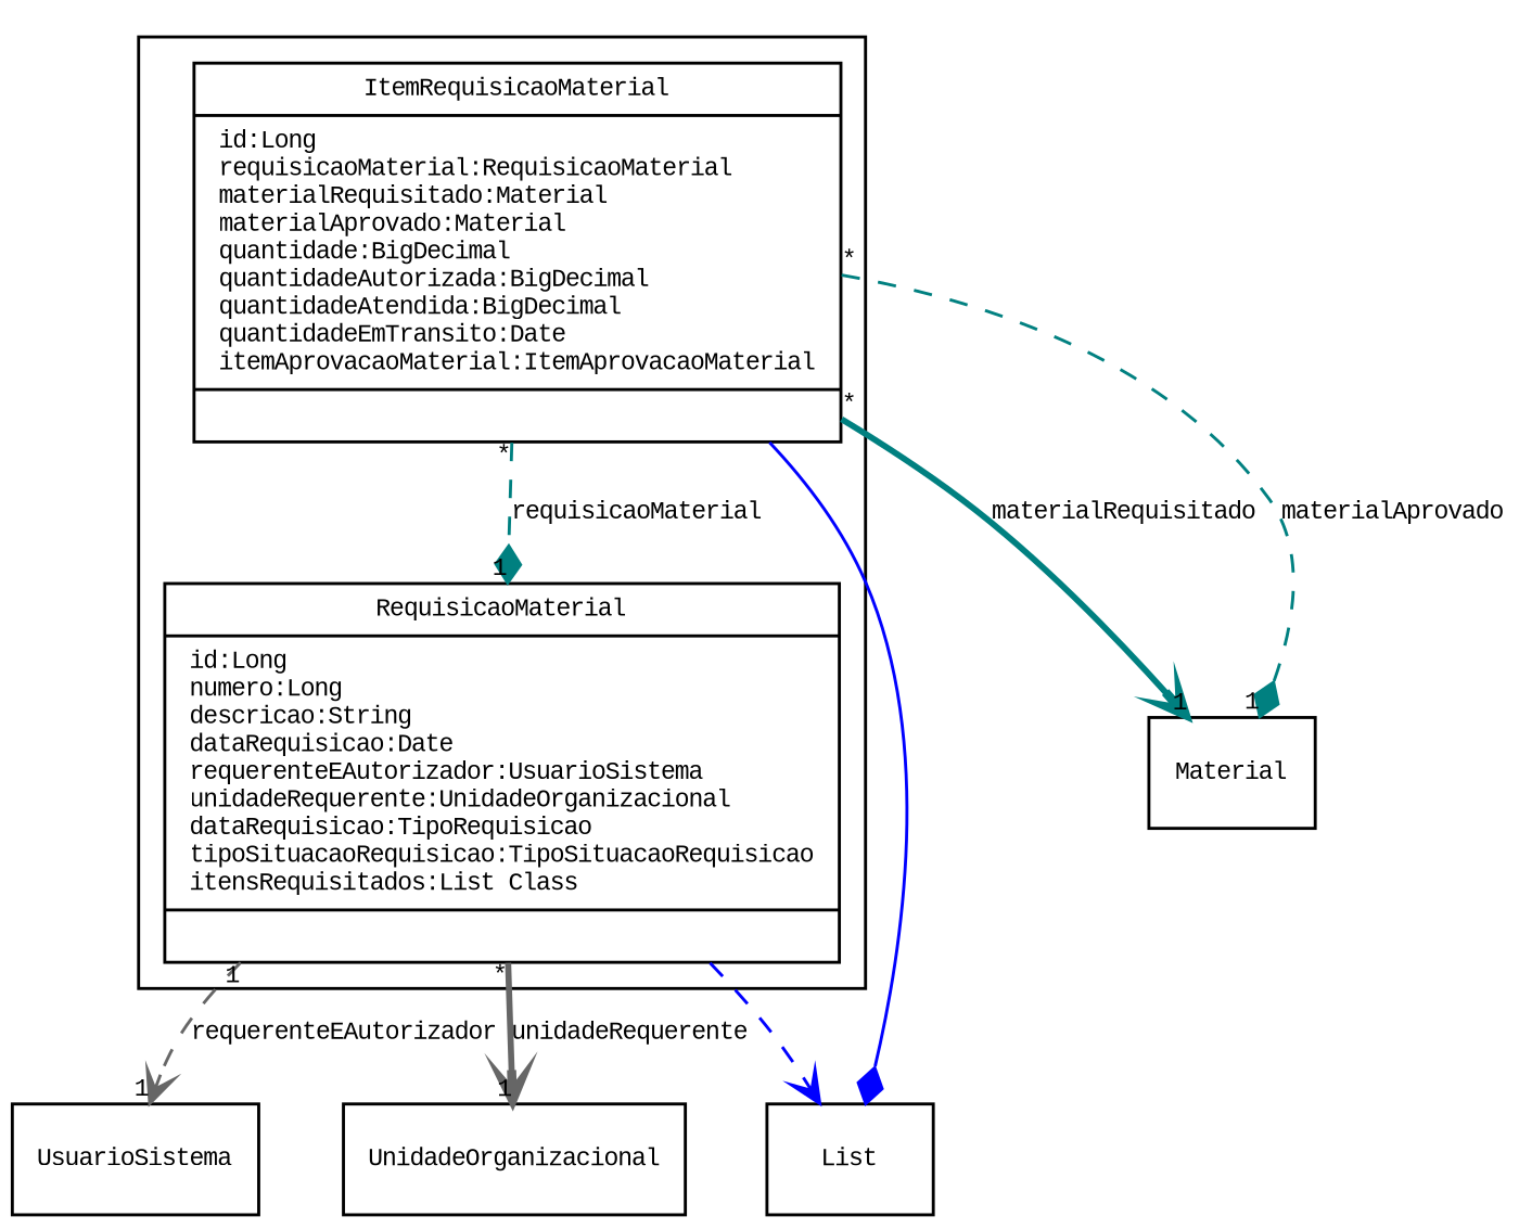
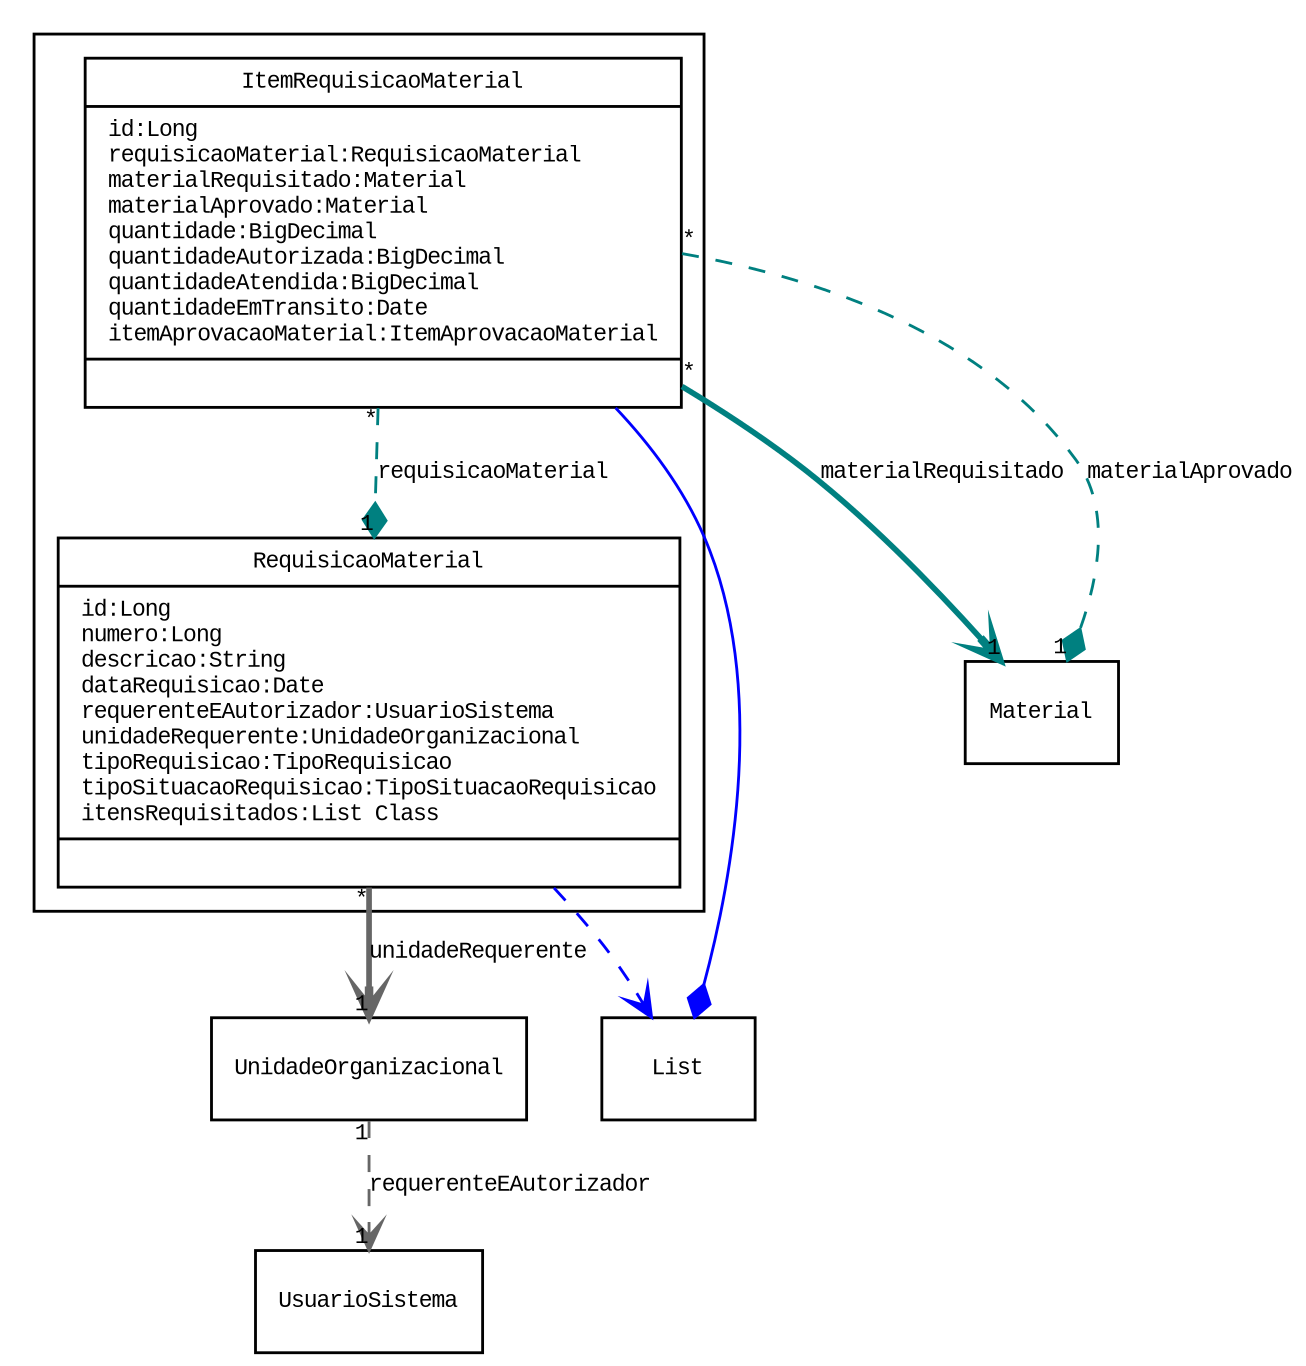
  digraph {
    fontname="Liberation Mono"
    fontsize=8
    node [fontname="Liberation Mono" fontsize=8 shape=record]
    edge [arrowhead=vee color=teal fontname="Liberation Mono" fontsize=8 headlabel=1 style=dashed taillabel="*"]
-   n1 [label="{RequisicaoMaterial|id:Long\lnumero:Long\ldescricao:String\ldataRequisicao:Date\lrequerenteEAutorizador:UsuarioSistema\lunidadeRequerente:UnidadeOrganizacional\ldataRequisicao:TipoRequisicao\ltipoSituacaoRequisicao:TipoSituacaoRequisicao\litensRequisitados:List Class\l|\l}"]
+   n1 [label="{RequisicaoMaterial|id:Long\lnumero:Long\ldescricao:String\ldataRequisicao:Date\lrequerenteEAutorizador:UsuarioSistema\lunidadeRequerente:UnidadeOrganizacional\ltipoRequisicao:TipoRequisicao\ltipoSituacaoRequisicao:TipoSituacaoRequisicao\litensRequisitados:List Class\l|\l}"]
    n2 [label="{ItemRequisicaoMaterial|id:Long\lrequisicaoMaterial:RequisicaoMaterial\lmaterialRequisitado:Material\lmaterialAprovado:Material\lquantidade:BigDecimal\lquantidadeAutorizada:BigDecimal\lquantidadeAtendida:BigDecimal\lquantidadeEmTransito:Date\litemAprovacaoMaterial:ItemAprovacaoMaterial\l|\l}"]
    UsuarioSistema
    UnidadeOrganizacional
    n5 [label=List]
    Material
    subgraph cluster_1 {
      n1
      n2
    }
-   n1 -> UsuarioSistema [color=gray40 label=requerenteEAutorizador taillabel=1]
+   UnidadeOrganizacional -> UsuarioSistema [color=gray40 label=requerenteEAutorizador taillabel=1]
    n1 -> UnidadeOrganizacional [color=gray40 label=unidadeRequerente style=bold]
    n1 -> n5 [color=blue headlabel="" taillabel=""]
    n2 -> n1 [arrowhead=diamond label=requisicaoMaterial]
    n2 -> n5 [arrowhead=diamond color=blue style=solid headlabel="" taillabel=""]
    n2 -> Material [label=materialRequisitado style=bold]
    n2 -> Material [arrowhead=diamond label=materialAprovado]
  }
